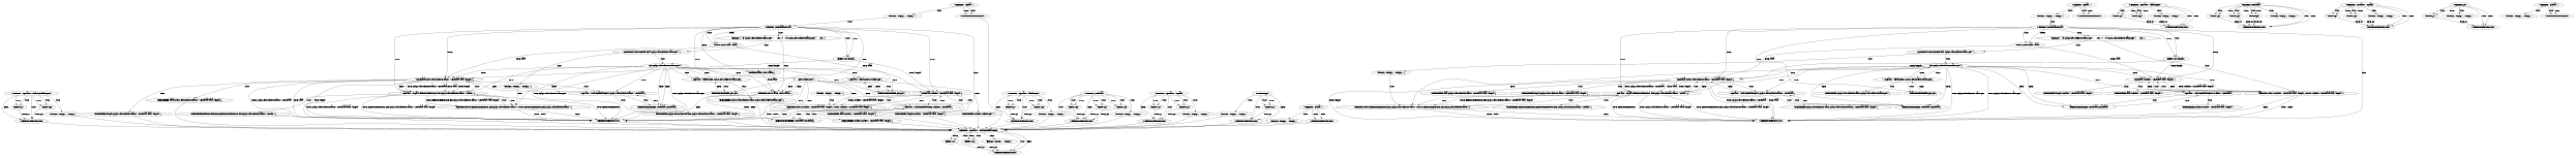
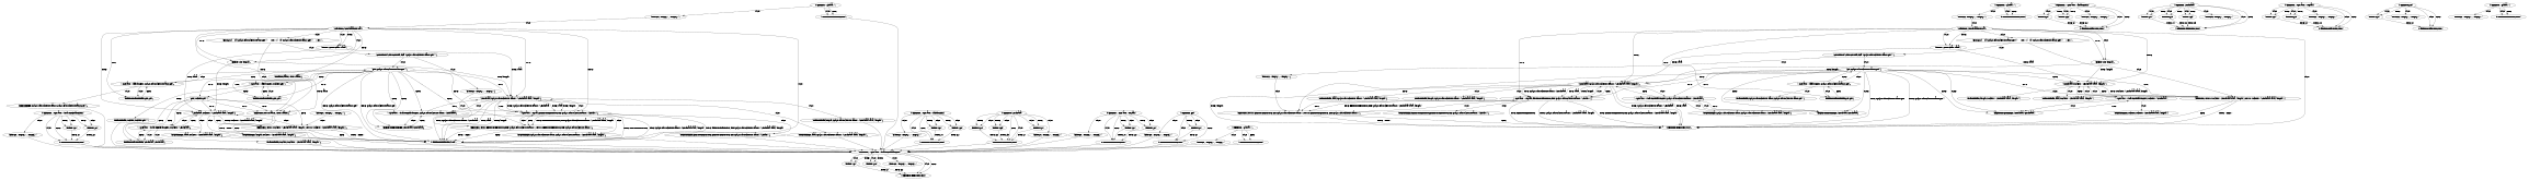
  digraph {
    n1 [label=<(METHOD,&lt;operator&gt;.indirectFieldAccess)>]
    n2 [label=<(PARAM,p1)>]
    n3 [label=<(PARAM,p2)>]
    n4 [label=<(BLOCK,&lt;empty&gt;,&lt;empty&gt;)>]
    n5 [label=<(METHOD_RETURN,ANY)>]
    n6 [label=<(METHOD,&lt;global&gt;)<SUB>1</SUB>>]
    n7 [label=<(BLOCK,&lt;empty&gt;,&lt;empty&gt;)<SUB>1</SUB>>]
    n8 [label=<(METHOD_RETURN,ANY)<SUB>1</SUB>>]
    n9 [label=<(METHOD,SendDataInternal)<SUB>1</SUB>>]
    n10 [label=<(PARAM,const char* data)<SUB>1</SUB>>]
    n11 [label=<(PARAM,int length)<SUB>1</SUB>>]
    n12 [label=<(BLOCK,{    if (spdy_websocket_stream_.get())      ret...,{    if (spdy_websocket_stream_.get())      ret...)<SUB>1</SUB>>]
    n13 [label=<(FIELD_IDENTIFIER,get,get)<SUB>2</SUB>>]
    n14 [label=<(&lt;operator&gt;.equals,ERR_IO_PENDING == spdy_websocket_stream_-&gt;SendD...)<SUB>3</SUB>>]
    n15 [label=<(SendData,spdy_websocket_stream_-&gt;SendData(data, length))<SUB>3</SUB>>]
    n16 [label=<(SendData,socket_-&gt;SendData(data, length))<SUB>4</SUB>>]
    n17 [label=<(METHOD_RETURN,bool)<SUB>1</SUB>>]
    n18 [label=<(CONTROL_STRUCTURE,IF,if (spdy_websocket_stream_.get()))<SUB>2</SUB>>]
    n19 [label=<(RETURN,return socket_-&gt;SendData(data, length);,return socket_-&gt;SendData(data, length);)<SUB>4</SUB>>]
    n20 [label=<(&lt;operator&gt;.fieldAccess,spdy_websocket_stream_.get)<SUB>2</SUB>>]
    n21 [label=<(RETURN,return ERR_IO_PENDING == spdy_websocket_stream_...,return ERR_IO_PENDING == spdy_websocket_stream_...)<SUB>3</SUB>>]
    n22 [label=<(IDENTIFIER,ERR_IO_PENDING,ERR_IO_PENDING == spdy_websocket_stream_-&gt;SendD...)<SUB>3</SUB>>]
    n23 [label=<(&lt;operator&gt;.indirectFieldAccess,spdy_websocket_stream_-&gt;SendData)<SUB>3</SUB>>]
    n24 [label=<(IDENTIFIER,data,spdy_websocket_stream_-&gt;SendData(data, length))<SUB>3</SUB>>]
    n25 [label=<(IDENTIFIER,length,spdy_websocket_stream_-&gt;SendData(data, length))<SUB>3</SUB>>]
    n26 [label=<(&lt;operator&gt;.indirectFieldAccess,socket_-&gt;SendData)<SUB>4</SUB>>]
    n27 [label=<(IDENTIFIER,data,socket_-&gt;SendData(data, length))<SUB>4</SUB>>]
    n28 [label=<(IDENTIFIER,length,socket_-&gt;SendData(data, length))<SUB>4</SUB>>]
    n29 [label=<(get,spdy_websocket_stream_.get())<SUB>2</SUB>>]
    n30 [label=<(BLOCK,&lt;empty&gt;,&lt;empty&gt;)<SUB>3</SUB>>]
    n31 [label=<(FIELD_IDENTIFIER,SendData,SendData)<SUB>3</SUB>>]
    n32 [label=<(FIELD_IDENTIFIER,SendData,SendData)<SUB>4</SUB>>]
    n33 [label=<(IDENTIFIER,spdy_websocket_stream_,spdy_websocket_stream_.get())<SUB>2</SUB>>]
    n34 [label=<(IDENTIFIER,spdy_websocket_stream_,spdy_websocket_stream_-&gt;SendData(data, length))<SUB>3</SUB>>]
    n35 [label=<(IDENTIFIER,socket_,socket_-&gt;SendData(data, length))<SUB>4</SUB>>]
    n36 [label=<(METHOD,&lt;operator&gt;.fieldAccess)>]
    n37 [label=<(PARAM,p1)>]
    n38 [label=<(PARAM,p2)>]
    n39 [label=<(BLOCK,&lt;empty&gt;,&lt;empty&gt;)>]
    n40 [label=<(METHOD_RETURN,ANY)>]
    n41 [label=<(METHOD,SendData)>]
    n42 [label=<(PARAM,p1)>]
    n43 [label=<(PARAM,p2)>]
    n44 [label=<(PARAM,p3)>]
    n45 [label=<(BLOCK,&lt;empty&gt;,&lt;empty&gt;)>]
    n46 [label=<(METHOD_RETURN,ANY)>]
    n47 [label=<(METHOD,&lt;operator&gt;.equals)>]
    n48 [label=<(PARAM,p1)>]
    n49 [label=<(PARAM,p2)>]
    n50 [label=<(BLOCK,&lt;empty&gt;,&lt;empty&gt;)>]
    n51 [label=<(METHOD_RETURN,ANY)>]
    n52 [label=<(METHOD,get)>]
    n53 [label=<(PARAM,p1)>]
    n54 [label=<(BLOCK,&lt;empty&gt;,&lt;empty&gt;)>]
    n55 [label=<(METHOD_RETURN,ANY)>]
    n56 [label=<(METHOD,&lt;global&gt;)<SUB>1</SUB>>]
    n57 [label=<(BLOCK,&lt;empty&gt;,&lt;empty&gt;)>]
    n58 [label=<(METHOD_RETURN,ANY)>]
    n59 [label=<(METHOD,&lt;operator&gt;.indirectFieldAccess)>]
    n60 [label=<(PARAM,p1)>]
    n61 [label=<(PARAM,p2)>]
    n62 [label=<(BLOCK,&lt;empty&gt;,&lt;empty&gt;)>]
    n63 [label=<(METHOD_RETURN,ANY)>]
    n64 [label=<(METHOD,&lt;global&gt;)<SUB>1</SUB>>]
    n65 [label=<(BLOCK,&lt;empty&gt;,&lt;empty&gt;)<SUB>1</SUB>>]
    n66 [label=<(METHOD_RETURN,ANY)<SUB>1</SUB>>]
    n67 [label=<(METHOD,SendDataInternal)<SUB>1</SUB>>]
    n68 [label=<(PARAM,const char* data)<SUB>1</SUB>>]
    n69 [label=<(PARAM,int length)<SUB>1</SUB>>]
    n70 [label=<(BLOCK,{    if (spdy_websocket_stream_.get())      ret...,{    if (spdy_websocket_stream_.get())      ret...)<SUB>1</SUB>>]
    n71 [label=<(FIELD_IDENTIFIER,get,get)<SUB>2</SUB>>]
    n72 [label=<(&lt;operator&gt;.equals,ERR_IO_PENDING == spdy_websocket_stream_-&gt;SendD...)<SUB>3</SUB>>]
    n73 [label=<(SendData,spdy_websocket_stream_-&gt;SendData(data, length))<SUB>3</SUB>>]
    n74 [label=<(SendData,socket_-&gt;SendData(data, length))<SUB>5</SUB>>]
    n75 [label=<(RETURN,return false;,return false;)<SUB>6</SUB>>]
    n76 [label=<(LITERAL,false,return false;)<SUB>6</SUB>>]
    n77 [label=<(METHOD_RETURN,bool)<SUB>1</SUB>>]
    n78 [label=<(CONTROL_STRUCTURE,IF,if (spdy_websocket_stream_.get()))<SUB>2</SUB>>]
    n79 [label=<(&lt;operator&gt;.fieldAccess,spdy_websocket_stream_.get)<SUB>2</SUB>>]
    n80 [label=<(RETURN,return ERR_IO_PENDING == spdy_websocket_stream_...,return ERR_IO_PENDING == spdy_websocket_stream_...)<SUB>3</SUB>>]
    n81 [label=<(IDENTIFIER,ERR_IO_PENDING,ERR_IO_PENDING == spdy_websocket_stream_-&gt;SendD...)<SUB>3</SUB>>]
    n82 [label=<(&lt;operator&gt;.indirectFieldAccess,spdy_websocket_stream_-&gt;SendData)<SUB>3</SUB>>]
    n83 [label=<(IDENTIFIER,data,spdy_websocket_stream_-&gt;SendData(data, length))<SUB>3</SUB>>]
    n84 [label=<(IDENTIFIER,length,spdy_websocket_stream_-&gt;SendData(data, length))<SUB>3</SUB>>]
    n85 [label=<(RETURN,return socket_-&gt;SendData(data, length);,return socket_-&gt;SendData(data, length);)<SUB>5</SUB>>]
    n86 [label=<(&lt;operator&gt;.indirectFieldAccess,socket_-&gt;SendData)<SUB>5</SUB>>]
    n87 [label=<(IDENTIFIER,data,socket_-&gt;SendData(data, length))<SUB>5</SUB>>]
    n88 [label=<(IDENTIFIER,length,socket_-&gt;SendData(data, length))<SUB>5</SUB>>]
    n89 [label=<(get,spdy_websocket_stream_.get())<SUB>2</SUB>>]
    n90 [label=<(BLOCK,&lt;empty&gt;,&lt;empty&gt;)<SUB>3</SUB>>]
    n91 [label=<(FIELD_IDENTIFIER,SendData,SendData)<SUB>3</SUB>>]
    n92 [label=<(get,socket_.get())<SUB>4</SUB>>]
    n93 [label=<(&lt;operator&gt;.fieldAccess,socket_.get)<SUB>4</SUB>>]
    n94 [label=<(FIELD_IDENTIFIER,get,get)<SUB>4</SUB>>]
    n95 [label=<(IDENTIFIER,spdy_websocket_stream_,spdy_websocket_stream_.get())<SUB>2</SUB>>]
    n96 [label=<(IDENTIFIER,spdy_websocket_stream_,spdy_websocket_stream_-&gt;SendData(data, length))<SUB>3</SUB>>]
    n97 [label=<(FIELD_IDENTIFIER,SendData,SendData)<SUB>5</SUB>>]
    n98 [label=<(IDENTIFIER,socket_,socket_.get())<SUB>4</SUB>>]
    n99 [label=<(BLOCK,&lt;empty&gt;,&lt;empty&gt;)<SUB>5</SUB>>]
    n100 [label=<(IDENTIFIER,socket_,socket_-&gt;SendData(data, length))<SUB>5</SUB>>]
    n101 [label=<(METHOD,&lt;operator&gt;.fieldAccess)>]
    n102 [label=<(PARAM,p1)>]
    n103 [label=<(PARAM,p2)>]
    n104 [label=<(BLOCK,&lt;empty&gt;,&lt;empty&gt;)>]
    n105 [label=<(METHOD_RETURN,ANY)>]
    n106 [label=<(METHOD,SendData)>]
    n107 [label=<(PARAM,p1)>]
    n108 [label=<(PARAM,p2)>]
    n109 [label=<(PARAM,p3)>]
    n110 [label=<(BLOCK,&lt;empty&gt;,&lt;empty&gt;)>]
    n111 [label=<(METHOD_RETURN,ANY)>]
    n112 [label=<(METHOD,&lt;operator&gt;.equals)>]
    n113 [label=<(PARAM,p1)>]
    n114 [label=<(PARAM,p2)>]
    n115 [label=<(BLOCK,&lt;empty&gt;,&lt;empty&gt;)>]
    n116 [label=<(METHOD_RETURN,ANY)>]
    n117 [label=<(METHOD,get)>]
    n118 [label=<(PARAM,p1)>]
    n119 [label=<(BLOCK,&lt;empty&gt;,&lt;empty&gt;)>]
    n120 [label=<(METHOD_RETURN,ANY)>]
    n121 [label=<(METHOD,&lt;global&gt;)<SUB>1</SUB>>]
    n122 [label=<(BLOCK,&lt;empty&gt;,&lt;empty&gt;)>]
    n123 [label=<(METHOD_RETURN,ANY)>]
    n1 -> n2 [label="AST: "]
    n1 -> n2 [label="DDG: "]
    n1 -> n3 [label="AST: "]
    n1 -> n3 [label="DDG: "]
    n1 -> n4 [label="AST: "]
    n1 -> n5 [label="AST: "]
    n1 -> n5 [label="CFG: "]
    n2 -> n5 [label="DDG: p1"]
    n3 -> n5 [label="DDG: p2"]
    n6 -> n7 [label="AST: "]
    n6 -> n8 [label="AST: "]
    n6 -> n8 [label="CFG: "]
    n7 -> n9 [label="AST: "]
    n9 -> n10 [label="AST: "]
    n9 -> n10 [label="DDG: "]
    n9 -> n11 [label="AST: "]
    n9 -> n11 [label="DDG: "]
    n9 -> n12 [label="AST: "]
    n9 -> n13 [label="CFG: "]
    n9 -> n14 [label="DDG: "]
    n9 -> n15 [label="DDG: "]
    n9 -> n16 [label="DDG: "]
    n9 -> n17 [label="AST: "]
    n10 -> n15 [label="DDG: data"]
    n10 -> n16 [label="DDG: data"]
    n11 -> n15 [label="DDG: length"]
    n11 -> n16 [label="DDG: length"]
    n12 -> n18 [label="AST: "]
    n12 -> n19 [label="AST: "]
    n13 -> n20 [label="CFG: "]
    n14 -> n15 [label="AST: "]
    n14 -> n17 [label="DDG: ERR_IO_PENDING"]
    n14 -> n17 [label="DDG: spdy_websocket_stream_-&gt;SendData(data, length)"]
    n14 -> n17 [label="DDG: ERR_IO_PENDING == spdy_websocket_stream_-&gt;SendData(data, length)"]
    n14 -> n21 [label="CFG: "]
    n14 -> n21 [label="DDG: ERR_IO_PENDING == spdy_websocket_stream_-&gt;SendData(data, length)"]
    n14 -> n22 [label="AST: "]
    n15 -> n14 [label="CFG: "]
    n15 -> n14 [label="DDG: spdy_websocket_stream_-&gt;SendData"]
    n15 -> n14 [label="DDG: data"]
    n15 -> n14 [label="DDG: length"]
    n15 -> n17 [label="DDG: spdy_websocket_stream_-&gt;SendData"]
    n15 -> n17 [label="DDG: data"]
    n15 -> n17 [label="DDG: length"]
    n15 -> n23 [label="AST: "]
    n15 -> n24 [label="AST: "]
    n15 -> n25 [label="AST: "]
    n16 -> n19 [label="CFG: "]
    n16 -> n19 [label="DDG: socket_-&gt;SendData(data, length)"]
    n16 -> n26 [label="AST: "]
    n16 -> n27 [label="AST: "]
    n16 -> n28 [label="AST: "]
    n18 -> n29 [label="AST: "]
    n18 -> n30 [label="AST: "]
    n19 -> n16 [label="AST: "]
    n19 -> n17 [label="CFG: "]
    n19 -> n17 [label="DDG: &lt;RET&gt;"]
    n20 -> n13 [label="AST: "]
    n20 -> n29 [label="CFG: "]
    n20 -> n33 [label="AST: "]
    n21 -> n14 [label="AST: "]
    n21 -> n17 [label="CFG: "]
    n21 -> n17 [label="DDG: &lt;RET&gt;"]
    n23 -> n15 [label="CFG: "]
    n23 -> n31 [label="AST: "]
    n23 -> n34 [label="AST: "]
    n26 -> n16 [label="CFG: "]
    n26 -> n32 [label="AST: "]
    n26 -> n35 [label="AST: "]
    n29 -> n14 [label="CDG: "]
    n29 -> n15 [label="CDG: "]
    n29 -> n16 [label="CDG: "]
    n29 -> n17 [label="DDG: spdy_websocket_stream_.get"]
    n29 -> n17 [label="DDG: spdy_websocket_stream_.get()"]
    n29 -> n19 [label="CDG: "]
    n29 -> n20 [label="AST: "]
    n29 -> n21 [label="CDG: "]
    n29 -> n23 [label="CDG: "]
    n29 -> n26 [label="CDG: "]
    n29 -> n31 [label="CFG: "]
    n29 -> n31 [label="CDG: "]
    n29 -> n32 [label="CFG: "]
    n29 -> n32 [label="CDG: "]
    n30 -> n21 [label="AST: "]
    n31 -> n23 [label="CFG: "]
    n32 -> n26 [label="CFG: "]
    n36 -> n37 [label="AST: "]
    n36 -> n37 [label="DDG: "]
    n36 -> n38 [label="AST: "]
    n36 -> n38 [label="DDG: "]
    n36 -> n39 [label="AST: "]
    n36 -> n40 [label="AST: "]
    n36 -> n40 [label="CFG: "]
    n37 -> n40 [label="DDG: p1"]
    n38 -> n40 [label="DDG: p2"]
    n41 -> n42 [label="AST: "]
    n41 -> n42 [label="DDG: "]
    n41 -> n43 [label="AST: "]
    n41 -> n43 [label="DDG: "]
    n41 -> n44 [label="AST: "]
    n41 -> n44 [label="DDG: "]
    n41 -> n45 [label="AST: "]
    n41 -> n46 [label="AST: "]
    n41 -> n46 [label="CFG: "]
    n42 -> n46 [label="DDG: p1"]
    n43 -> n46 [label="DDG: p2"]
    n44 -> n46 [label="DDG: p3"]
    n47 -> n48 [label="AST: "]
    n47 -> n48 [label="DDG: "]
    n47 -> n49 [label="AST: "]
    n47 -> n49 [label="DDG: "]
    n47 -> n50 [label="AST: "]
    n47 -> n51 [label="AST: "]
    n47 -> n51 [label="CFG: "]
    n48 -> n51 [label="DDG: p1"]
    n49 -> n51 [label="DDG: p2"]
    n52 -> n53 [label="AST: "]
    n52 -> n53 [label="DDG: "]
    n52 -> n54 [label="AST: "]
    n52 -> n55 [label="AST: "]
    n52 -> n55 [label="CFG: "]
    n53 -> n55 [label="DDG: p1"]
    n56 -> n57 [label="AST: "]
    n56 -> n58 [label="AST: "]
    n56 -> n58 [label="CFG: "]
    n59 -> n60 [label="AST: "]
    n59 -> n60 [label="DDG: "]
    n59 -> n61 [label="AST: "]
    n59 -> n61 [label="DDG: "]
    n59 -> n62 [label="AST: "]
    n59 -> n63 [label="AST: "]
    n59 -> n63 [label="CFG: "]
    n60 -> n63 [label="DDG: p1"]
    n61 -> n63 [label="DDG: p2"]
    n62 -> n1
    n63 -> n1
    n64 -> n65 [label="AST: "]
    n64 -> n66 [label="AST: "]
    n64 -> n66 [label="CFG: "]
    n65 -> n67 [label="AST: "]
    n66 -> n1
    n67 -> n68 [label="AST: "]
    n67 -> n68 [label="DDG: "]
    n67 -> n69 [label="AST: "]
    n67 -> n69 [label="DDG: "]
    n67 -> n70 [label="AST: "]
    n67 -> n71 [label="CFG: "]
    n67 -> n72 [label="DDG: "]
    n67 -> n73 [label="DDG: "]
    n67 -> n74 [label="DDG: "]
    n67 -> n75 [label="DDG: "]
    n67 -> n76 [label="DDG: "]
    n67 -> n77 [label="AST: "]
    n68 -> n73 [label="DDG: data"]
    n68 -> n74 [label="DDG: data"]
    n69 -> n73 [label="DDG: length"]
    n69 -> n74 [label="DDG: length"]
    n70 -> n75 [label="AST: "]
    n70 -> n78 [label="AST: "]
    n71 -> n79 [label="CFG: "]
    n72 -> n73 [label="AST: "]
    n72 -> n77 [label="DDG: ERR_IO_PENDING"]
    n72 -> n77 [label="DDG: spdy_websocket_stream_-&gt;SendData(data, length)"]
    n72 -> n77 [label="DDG: ERR_IO_PENDING == spdy_websocket_stream_-&gt;SendData(data, length)"]
    n72 -> n80 [label="CFG: "]
    n72 -> n80 [label="DDG: ERR_IO_PENDING == spdy_websocket_stream_-&gt;SendData(data, length)"]
    n72 -> n81 [label="AST: "]
    n73 -> n72 [label="CFG: "]
    n73 -> n72 [label="DDG: spdy_websocket_stream_-&gt;SendData"]
    n73 -> n72 [label="DDG: data"]
    n73 -> n72 [label="DDG: length"]
    n73 -> n77 [label="DDG: spdy_websocket_stream_-&gt;SendData"]
    n73 -> n77 [label="DDG: data"]
    n73 -> n77 [label="DDG: length"]
    n73 -> n82 [label="AST: "]
    n73 -> n83 [label="AST: "]
    n73 -> n84 [label="AST: "]
    n74 -> n85 [label="CFG: "]
    n74 -> n85 [label="DDG: socket_-&gt;SendData(data, length)"]
    n74 -> n86 [label="AST: "]
    n74 -> n87 [label="AST: "]
    n74 -> n88 [label="AST: "]
    n75 -> n77 [label="CFG: "]
    n75 -> n77 [label="DDG: &lt;RET&gt;"]
    n76 -> n75 [label="DDG: false"]
    n77 -> n1
    n78 -> n89 [label="AST: "]
    n78 -> n90 [label="AST: "]
    n79 -> n71 [label="AST: "]
    n79 -> n89 [label="CFG: "]
    n79 -> n95 [label="AST: "]
    n80 -> n72 [label="AST: "]
    n80 -> n77 [label="CFG: "]
    n80 -> n77 [label="DDG: &lt;RET&gt;"]
    n81 -> n1
    n82 -> n73 [label="CFG: "]
    n82 -> n91 [label="AST: "]
    n82 -> n96 [label="AST: "]
    n83 -> n1
    n84 -> n1
    n85 -> n74 [label="AST: "]
    n85 -> n77 [label="CFG: "]
    n85 -> n77 [label="DDG: &lt;RET&gt;"]
    n86 -> n74 [label="CFG: "]
    n86 -> n97 [label="AST: "]
    n86 -> n100 [label="AST: "]
    n87 -> n1
    n88 -> n1
    n89 -> n72 [label="CDG: "]
    n89 -> n73 [label="CDG: "]
    n89 -> n77 [label="DDG: spdy_websocket_stream_.get"]
    n89 -> n77 [label="DDG: spdy_websocket_stream_.get()"]
    n89 -> n79 [label="AST: "]
    n89 -> n80 [label="CDG: "]
    n89 -> n82 [label="CDG: "]
    n89 -> n91 [label="CFG: "]
    n89 -> n91 [label="CDG: "]
    n89 -> n92 [label="CDG: "]
    n89 -> n93 [label="CDG: "]
    n89 -> n94 [label="CFG: "]
    n89 -> n94 [label="CDG: "]
    n90 -> n80 [label="AST: "]
    n91 -> n82 [label="CFG: "]
    n92 -> n74 [label="CDG: "]
    n92 -> n75 [label="CFG: "]
    n92 -> n75 [label="CDG: "]
    n92 -> n85 [label="CDG: "]
    n92 -> n86 [label="CDG: "]
    n92 -> n97 [label="CFG: "]
    n92 -> n97 [label="CDG: "]
+   n93 -> n92 [label="CFG: "]
    n93 -> n94 [label="AST: "]
-   n93 -> n98 [label="AST: "]
+   n93 -> n98 [label="DDG: "]
    n94 -> n93 [label="CFG: "]
    n95 -> n1
    n96 -> n1
    n97 -> n86 [label="CFG: "]
    n98 -> n1
    n99 -> n85 [label="AST: "]
    n100 -> n1
    n101 -> n102 [label="AST: "]
    n101 -> n102 [label="DDG: "]
    n101 -> n103 [label="AST: "]
    n101 -> n103 [label="DDG: "]
    n101 -> n104 [label="AST: "]
    n101 -> n105 [label="AST: "]
    n101 -> n105 [label="CFG: "]
    n102 -> n105 [label="DDG: p1"]
    n103 -> n105 [label="DDG: p2"]
    n104 -> n1
    n105 -> n1
    n106 -> n107 [label="AST: "]
    n106 -> n107 [label="DDG: "]
    n106 -> n108 [label="AST: "]
    n106 -> n108 [label="DDG: "]
    n106 -> n109 [label="AST: "]
    n106 -> n109 [label="DDG: "]
    n106 -> n110 [label="AST: "]
    n106 -> n111 [label="AST: "]
    n106 -> n111 [label="CFG: "]
    n107 -> n111 [label="DDG: p1"]
    n108 -> n111 [label="DDG: p2"]
    n109 -> n111 [label="DDG: p3"]
    n110 -> n1
    n111 -> n1
    n112 -> n113 [label="AST: "]
    n112 -> n113 [label="DDG: "]
    n112 -> n114 [label="AST: "]
    n112 -> n114 [label="DDG: "]
    n112 -> n115 [label="AST: "]
    n112 -> n116 [label="AST: "]
    n112 -> n116 [label="CFG: "]
    n113 -> n116 [label="DDG: p1"]
    n114 -> n116 [label="DDG: p2"]
    n115 -> n1
    n116 -> n1
    n117 -> n118 [label="AST: "]
    n117 -> n118 [label="DDG: "]
    n117 -> n119 [label="AST: "]
    n117 -> n120 [label="AST: "]
    n117 -> n120 [label="CFG: "]
    n118 -> n120 [label="DDG: p1"]
    n119 -> n1
    n120 -> n1
    n121 -> n122 [label="AST: "]
    n121 -> n123 [label="AST: "]
    n121 -> n123 [label="CFG: "]
    n122 -> n1
    n123 -> n1
  }
